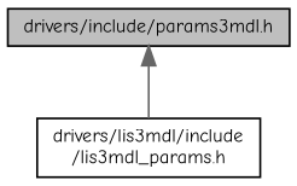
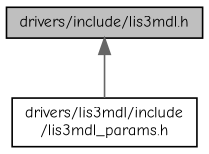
  digraph {
    fontname="Comic Neue"
    node [color=black fontname="Comic Neue" fontsize=10 shape=record style=filled]
-   n1 [fillcolor=grey75 fontcolor=black height=0.2 label="drivers/include/params3mdl.h" width=0.4]
+   n1 [fillcolor=grey75 fontcolor=black height=0.2 label="drivers/include/lis3mdl.h" width=0.4]
    n2 [fillcolor=white height=0.2 label="drivers/lis3mdl/include\l/lis3mdl_params.h" width=0.4]
    n1 -> n2 [color=gray40 dir=back fontname="Comic Neue" fontsize=10 labelfontname=Helvetica labelfontsize=10 style=solid]
  }
